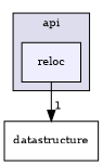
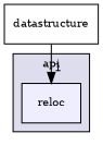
  digraph {
    compound=true
    fontname="DejaVu Serif"
    node [fontname="DejaVu Serif" fontsize=10 shape=box]
    n1 [fillcolor="#eeeeff" label=reloc pencolor=black style=filled]
    n2 [label=datastructure]
    subgraph cluster_1 {
      bgcolor="#ddddee"
      fontsize=10
      label=api
      pencolor=black
      n1
    }
-   n1 -> n2 [headlabel=1 labeldistance=1.5 labelfontname=Helvetica labelfontsize=10 fontname="DejaVu Serif"]
+   n2 -> n1 [headlabel=1 labeldistance=1.5 labelfontname=Helvetica labelfontsize=10 fontname="DejaVu Serif"]
  }
